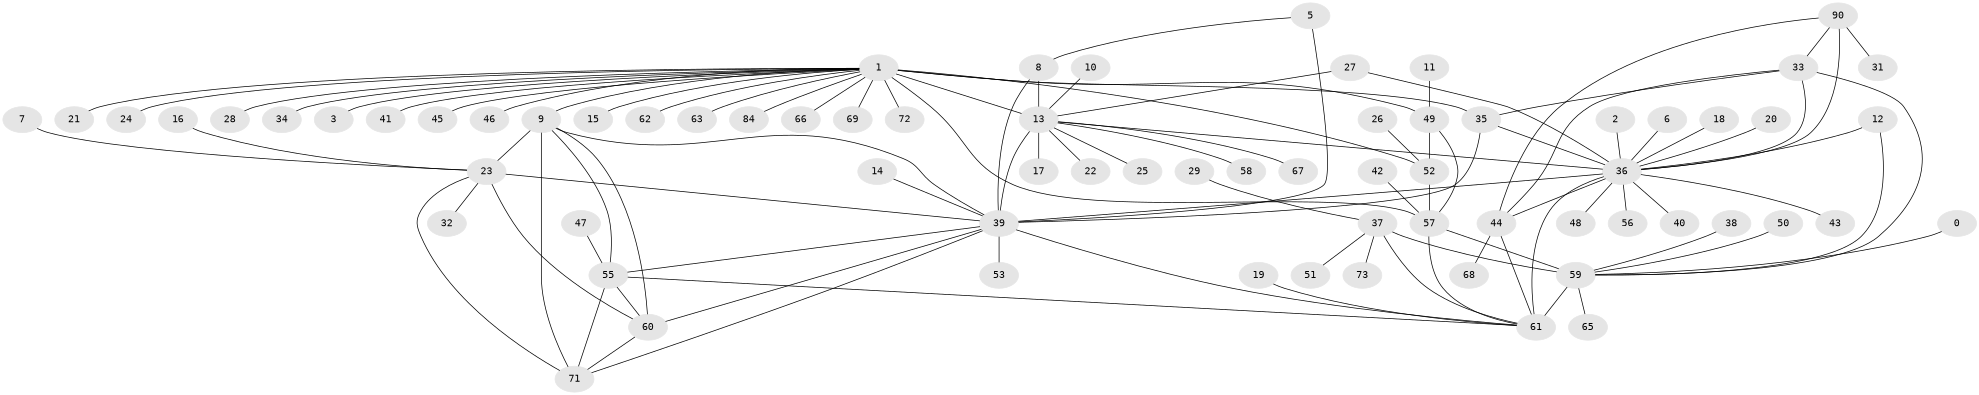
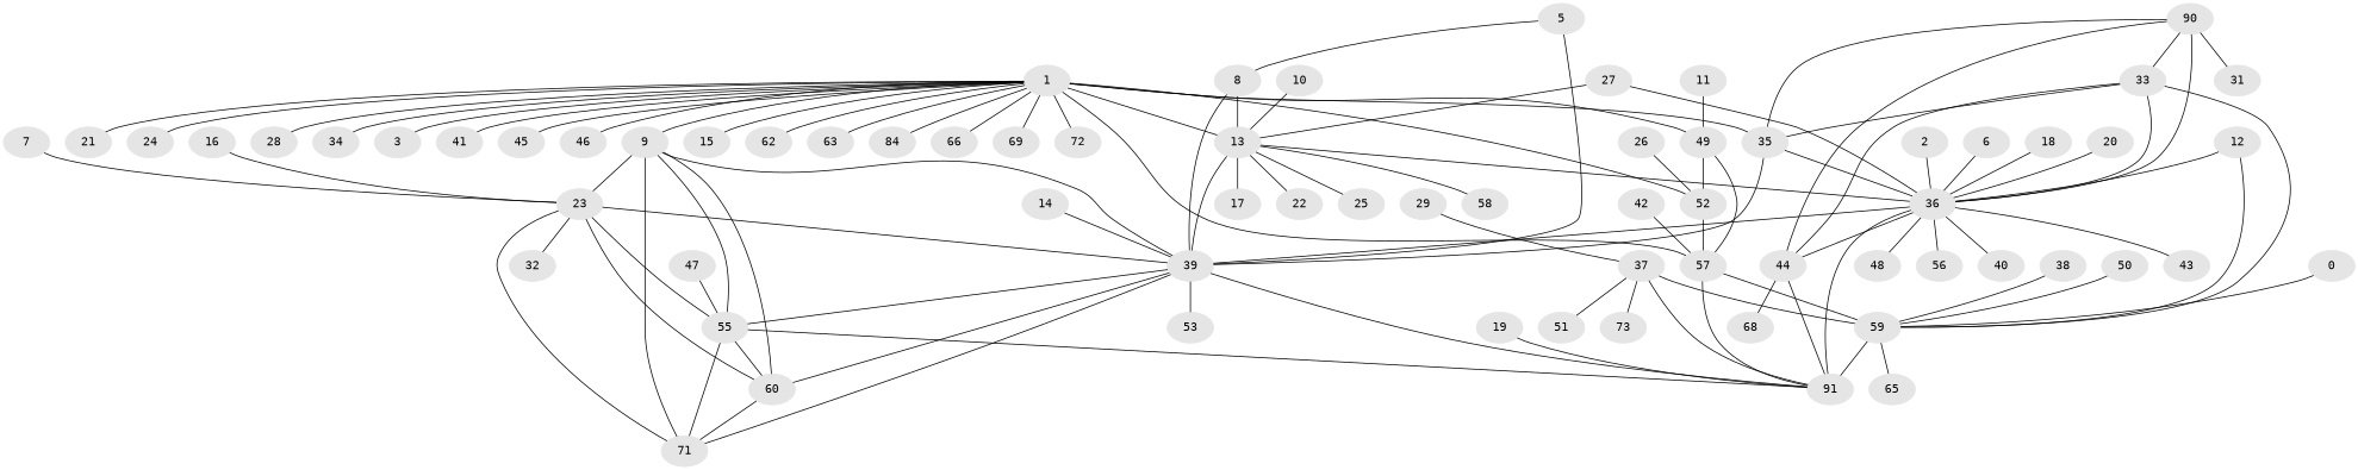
  graph {
    fontname="DejaVu Sans Mono"
    node [color=gray90 fontname="DejaVu Sans Mono" style=filled]
    edge [fontname="DejaVu Sans Mono" weight=1.0]
    1
    3
    9
    13
    15
    21
    24
    28
    34
    35
    41
    45
    46
    49
    52
    57
    62
    63
    n19 [label=84]
    66
    69
    72
    39
    23
    55
    60
    71
    36
    17
    22
    25
    58
-   67
-   61
+   61 [label=91]
    59
    2
    44
    40
    43
    48
    56
    n42 [label=0]
    65
    5
    8
    53
    6
    7
    32
    10
    11
    12
    14
    16
    18
    19
    20
    26
    27
    29
    37
    51
    n63 [label=73]
    n64 [label=90]
    31
    33
    68
    38
    42
    47
    50
    1 -- 3
    1 -- 9
    1 -- 13
    1 -- 15
    1 -- 21
    1 -- 24
    1 -- 28
    1 -- 34
    1 -- 35
    1 -- 41
    1 -- 45
    1 -- 46
    1 -- 49 [weight=4.0]
    1 -- 52 [weight=4.0]
    1 -- 57 [weight=4.0]
    1 -- 62
    1 -- 63
    1 -- n19
    1 -- 66
    1 -- 69
    1 -- 72
    9 -- 39 [weight=2.0]
    9 -- 23 [weight=2.0]
    9 -- 55 [weight=2.0]
    9 -- 60 [weight=2.0]
    9 -- 71 [weight=2.0]
    13 -- 39 [weight=6.0]
    13 -- 36
    13 -- 17
    13 -- 22
    13 -- 25
    13 -- 58
-   13 -- 67
    35 -- 39
    35 -- 36 [weight=3.0]
    49 -- 52
    49 -- 57
    52 -- 57
    57 -- 61
    57 -- 59
    39 -- 55
    39 -- 60
    39 -- 71
    39 -- 61
    39 -- 53
    23 -- 39
+   23 -- 55
    23 -- 60
    23 -- 71
    23 -- 32
    55 -- 60
    55 -- 71
    55 -- 61
    60 -- 71
    36 -- 39 [weight=2.0]
    36 -- 61
    36 -- 44 [weight=3.0]
    36 -- 40
    36 -- 43
    36 -- 48
    36 -- 56
    59 -- 61 [weight=8.0]
    59 -- 65
    2 -- 36
    44 -- 61
    44 -- 68
    n42 -- 59
    5 -- 39 [weight=2.0]
    5 -- 8
    8 -- 13 [weight=3.0]
    8 -- 39 [weight=2.0]
    6 -- 36
    7 -- 23
    10 -- 13
    11 -- 49
    12 -- 36
    12 -- 59
    14 -- 39
    16 -- 23
    18 -- 36
    19 -- 61
    20 -- 36
    26 -- 52
    27 -- 13 [weight=3.0]
    27 -- 36
    29 -- 37
    37 -- 61 [weight=2.0]
    37 -- 59 [weight=4.0]
    37 -- 51
    37 -- n63
+   n64 -- 35
    n64 -- 36 [weight=3.0]
    n64 -- 44
    n64 -- 31
    n64 -- 33
    33 -- 35
    33 -- 36 [weight=3.0]
    33 -- 59
    33 -- 44
    38 -- 59
    42 -- 57
    47 -- 55
    50 -- 59
  }
